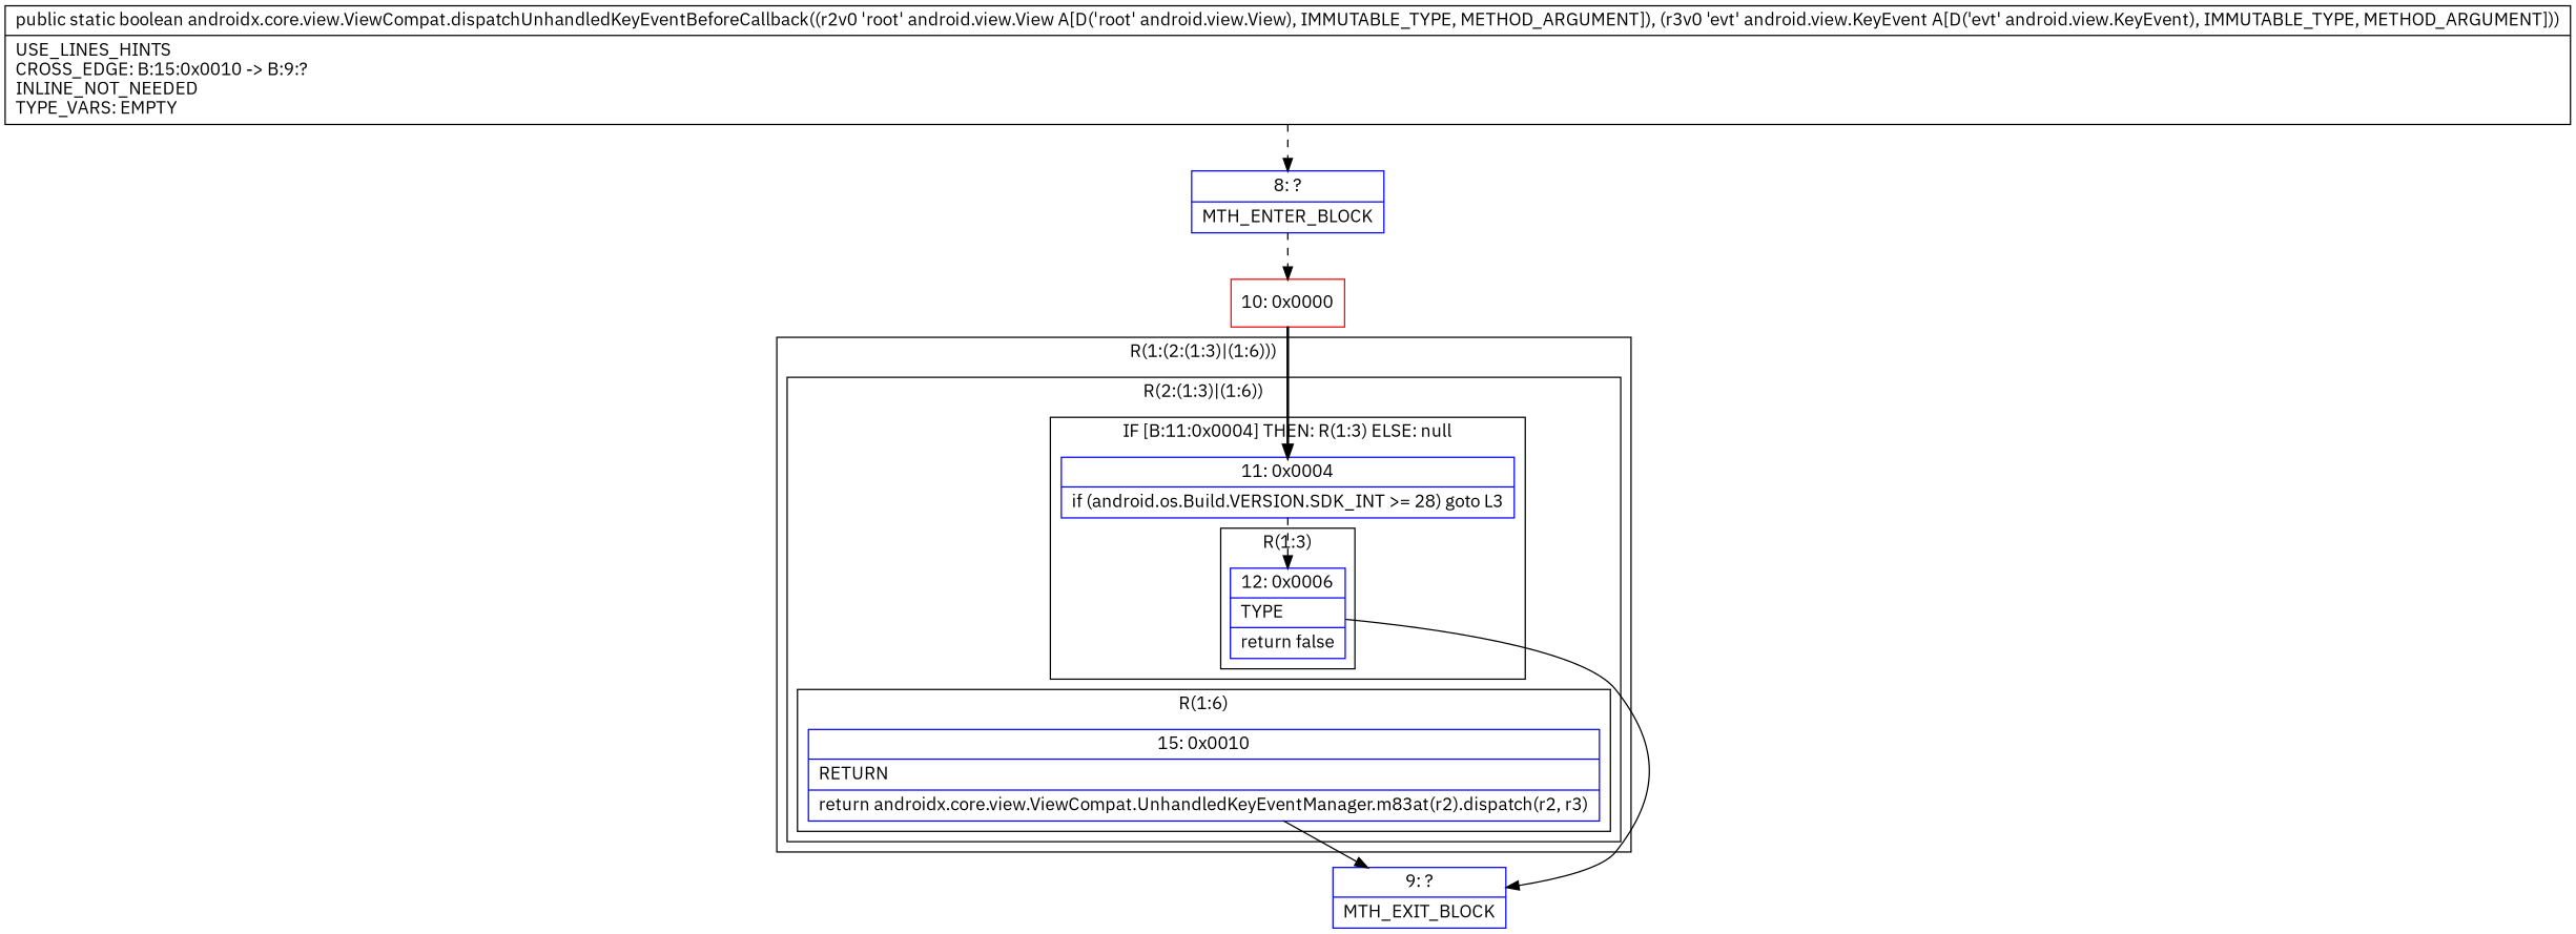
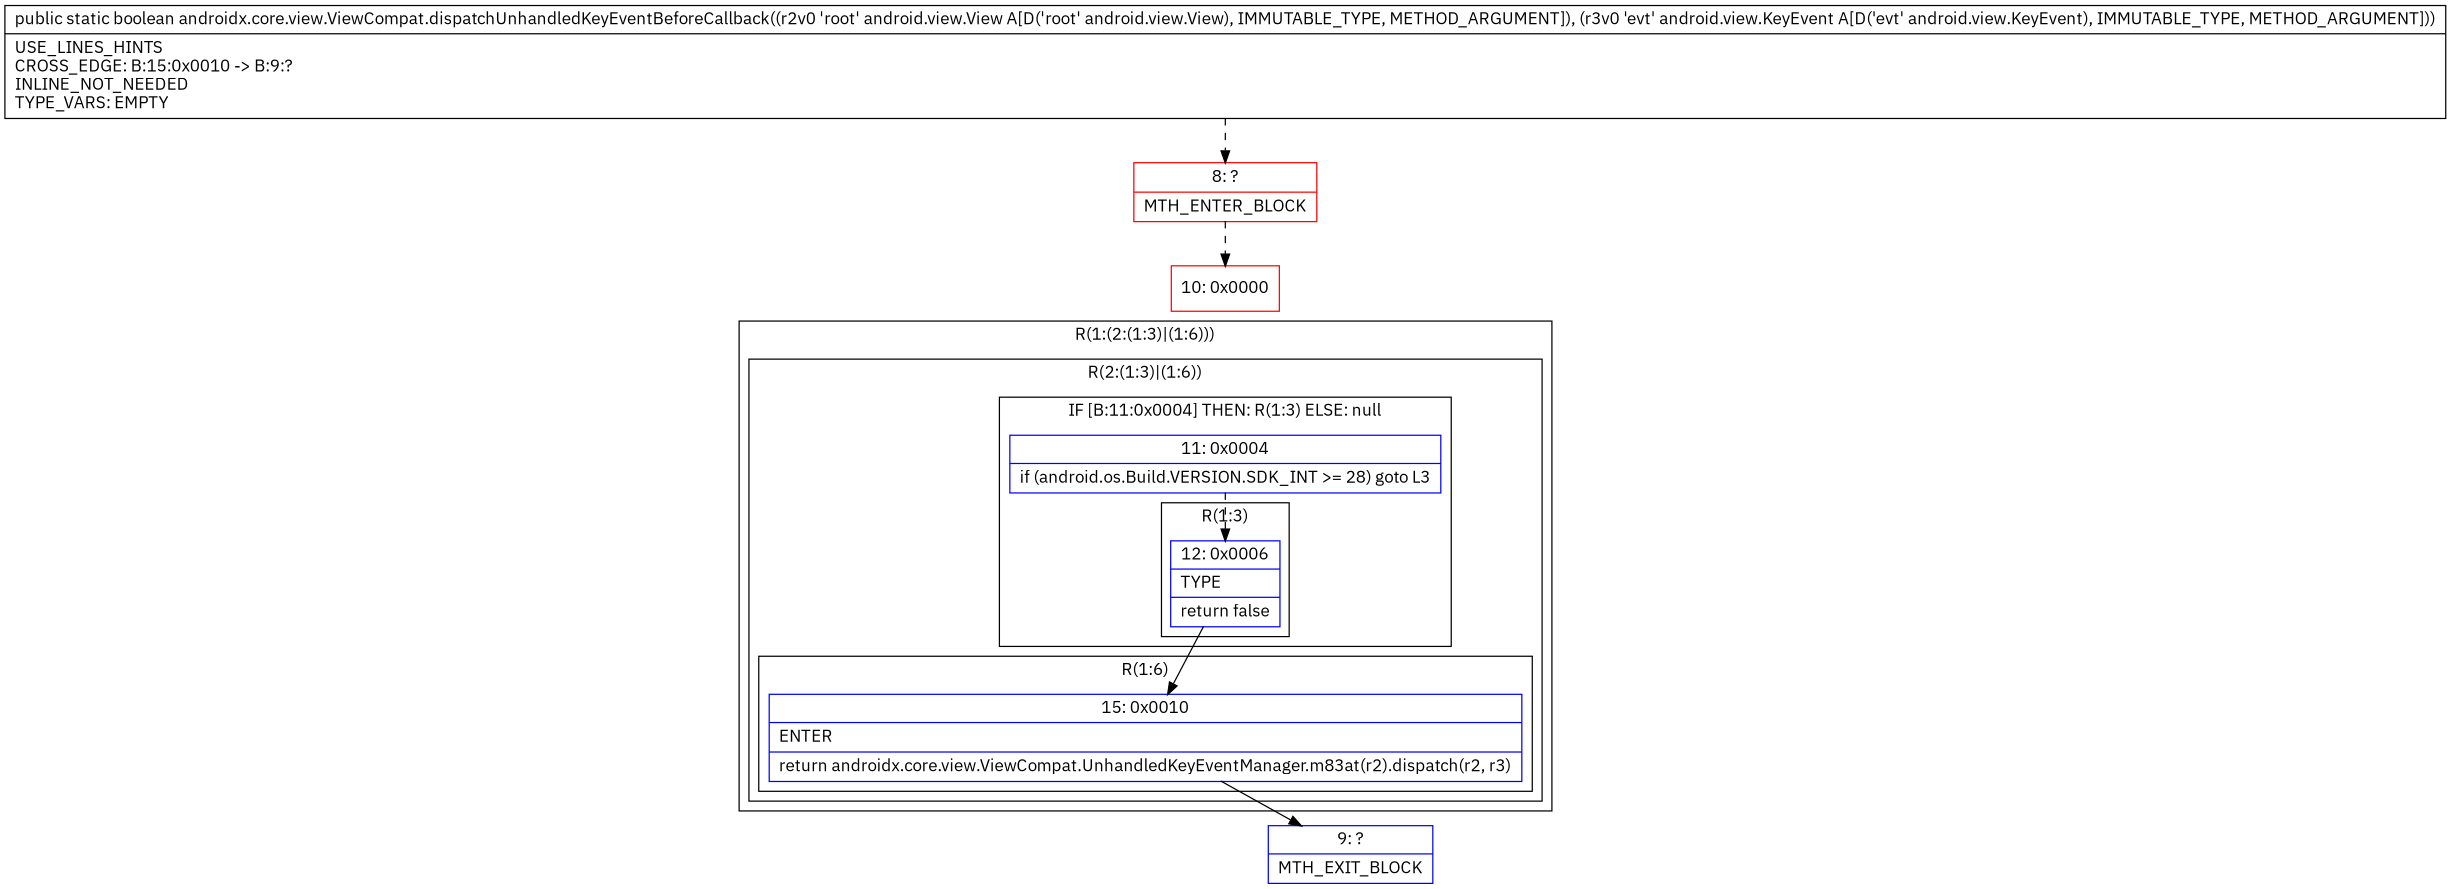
  digraph {
    fontname="IBM Plex Sans"
    node [color=blue fontname="IBM Plex Sans" shape=record]
    edge [fontname="IBM Plex Sans" style=dashed]
    n1 [label="{12\:\ 0x0006|TYPE\l|return false\l}"]
    n2 [label="{11\:\ 0x0004|if (android.os.Build.VERSION.SDK_INT \>= 28) goto L3\l}"]
-   n3 [label="{15\:\ 0x0010|RETURN\l|return androidx.core.view.ViewCompat.UnhandledKeyEventManager.m83at(r2).dispatch(r2, r3)\l}"]
+   n3 [label="{15\:\ 0x0010|ENTER\l|return androidx.core.view.ViewCompat.UnhandledKeyEventManager.m83at(r2).dispatch(r2, r3)\l}"]
    n4 [label="{9\:\ ?|MTH_EXIT_BLOCK\l}"]
-   n5 [label="{8\:\ ?|MTH_ENTER_BLOCK\l}"]
+   n5 [color=red label="{8\:\ ?|MTH_ENTER_BLOCK\l}"]
    n6 [color=red label="{10\:\ 0x0000}"]
    n7 [label="{public static boolean androidx.core.view.ViewCompat.dispatchUnhandledKeyEventBeforeCallback((r2v0 'root' android.view.View A[D('root' android.view.View), IMMUTABLE_TYPE, METHOD_ARGUMENT]), (r3v0 'evt' android.view.KeyEvent A[D('evt' android.view.KeyEvent), IMMUTABLE_TYPE, METHOD_ARGUMENT]))  | USE_LINES_HINTS\lCROSS_EDGE: B:15:0x0010 \-\> B:9:?\lINLINE_NOT_NEEDED\lTYPE_VARS: EMPTY\l}" color=""]
    subgraph cluster_1 {
      label="R(1:(2:(1:3)|(1:6)))"
      subgraph cluster_2 {
        label="R(2:(1:3)|(1:6))"
        subgraph cluster_3 {
          label="IF [B:11:0x0004] THEN: R(1:3) ELSE: null"
          n2
          subgraph cluster_4 {
            label="R(1:3)"
            n1
          }
        }
        subgraph cluster_5 {
          label="R(1:6)"
          n3
        }
      }
    }
-   n1 -> n4 [style=solid]
+   n1 -> n3 [style=solid]
    n2 -> n1
    n3 -> n4 [style=solid]
    n5 -> n6
-   n6 -> n2 [style=bold]
    n7 -> n5
  }
